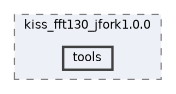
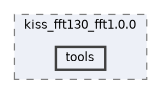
  digraph {
    compound=true
    n1 [color=grey25 fillcolor="#edf0f7" fontname=Helvetica fontsize=10 height=0.2 label=tools shape=box style="filled,bold" width=0.4]
    subgraph cluster_1 {
      bgcolor="#edf0f7"
      fontname=Helvetica
      fontsize=10
-     label="kiss_fft130_jfork1.0.0"
+     label="kiss_fft130_fft1.0.0"
      pencolor=grey50
      style="filled,dashed"
      n1
    }
  }
